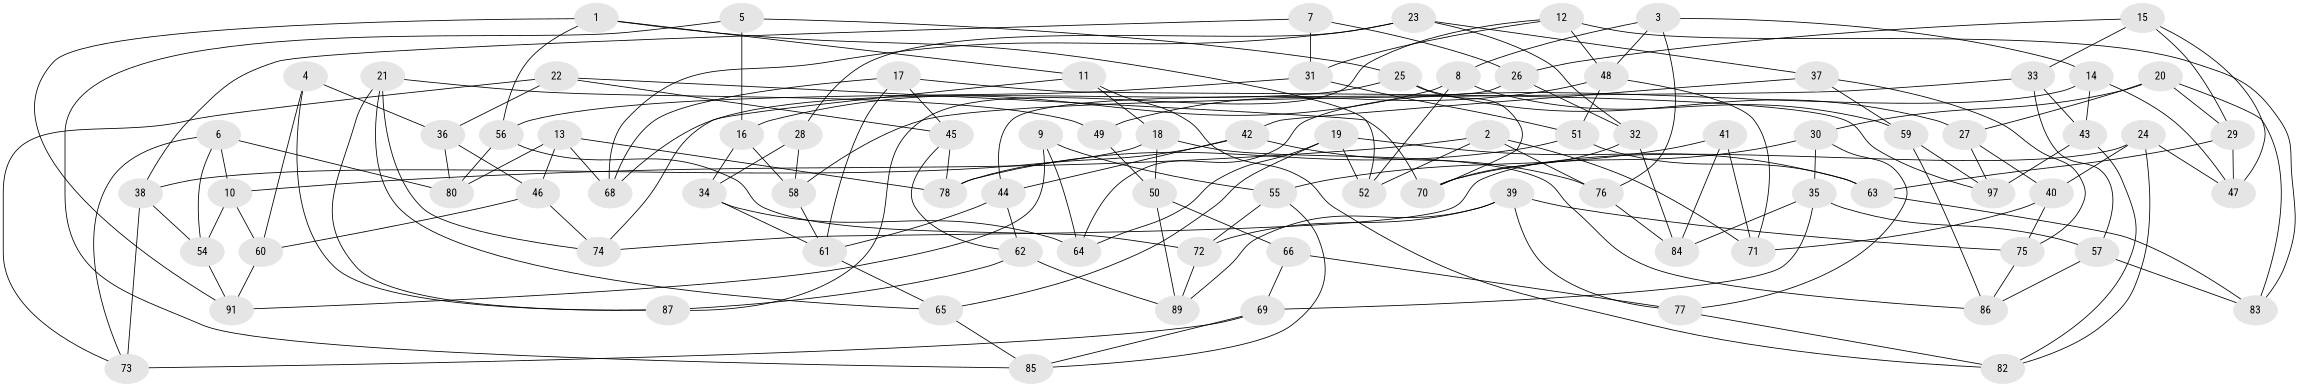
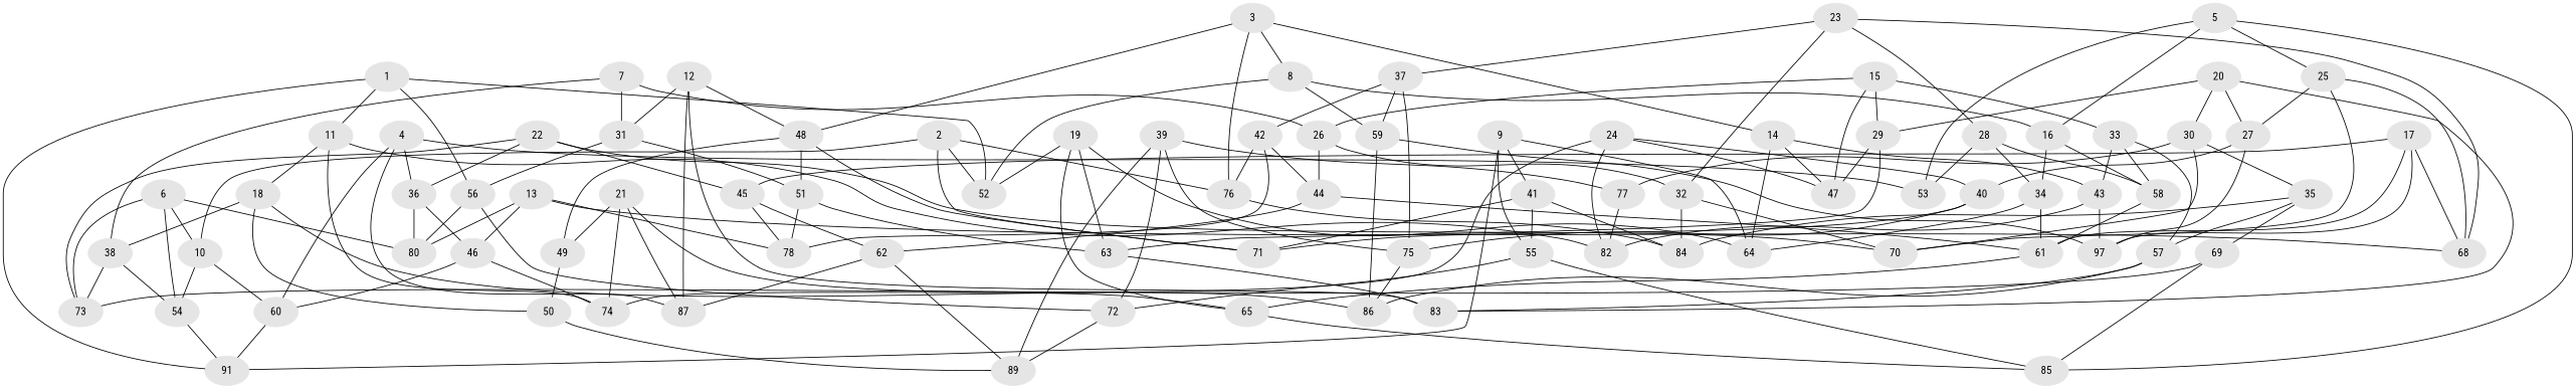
  graph {
    fontname="Roboto Condensed"
    node [color=gray90 fontname="Roboto Condensed" style=filled]
    edge [fontname="Roboto Condensed"]
    1
    11
    52
    56
    n5 [label=91]
    18
    74
    82
    80
    72
    2
    10
    71
    76
    60
    54
    84
    3
    8
    14
    48
    16
    59
    64
    43
    47
    49
    51
    4
    36
+   53
    87
    46
    5
    25
    85
    34
    58
    68
    27
    70
    6
    73
    7
    26
    31
    38
    32
    44
-   66
    77
    69
    n53 [label=97]
    86
    9
    41
    55
    50
    12
    83
    13
    78
    15
    29
    33
    63
    57
    61
    17
    45
    62
    n72 [label=89]
    19
    65
    20
    30
    40
    35
    21
    22
    23
    28
    37
    42
    75
    24
    39
    1 -- 11
    1 -- 52
    1 -- 56
    1 -- n5
    11 -- 18
    11 -- 74
    11 -- 82
    56 -- 80
    56 -- 72
    18 -- 38
    18 -- 86
    18 -- 50
    72 -- n72
    2 -- 52
    2 -- 10
    2 -- 71
    2 -- 76
    10 -- 60
    10 -- 54
    76 -- 84
    60 -- n5
    54 -- n5
    3 -- 76
    3 -- 8
    3 -- 14
    3 -- 48
    8 -- 52
    8 -- 16
    8 -- 59
    14 -- 64
    14 -- 43
    14 -- 47
    48 -- 71
    48 -- 49
    48 -- 51
    16 -- 34
    16 -- 58
    59 -- n53
    59 -- 86
    43 -- 82
    43 -- n53
    49 -- 50
    51 -- 78
    51 -- 63
    4 -- 60
    4 -- 36
+   4 -- 53
    4 -- 87
    36 -- 80
    36 -- 46
    46 -- 74
    46 -- 60
    5 -- 16
+   5 -- 53
    5 -- 25
    5 -- 85
    25 -- 68
    25 -- 27
    25 -- 70
    34 -- 64
    34 -- 61
    58 -- 61
    27 -- n53
    27 -- 40
    6 -- 80
    6 -- 10
    6 -- 54
    6 -- 73
    7 -- 26
    7 -- 31
    7 -- 38
    26 -- 32
    26 -- 44
    31 -- 56
    31 -- 51
    38 -- 54
    38 -- 73
    32 -- 84
    32 -- 70
    44 -- 61
    44 -- 62
-   66 -- 77
-   66 -- 69
    77 -- 82
    69 -- 85
    69 -- 73
    9 -- n5
    9 -- 64
+   9 -- 41
    9 -- 55
    41 -- 71
    41 -- 84
    41 -- 55
    55 -- 72
    55 -- 85
-   50 -- 66
    50 -- n72
    12 -- 48
    12 -- 87
    12 -- 31
    12 -- 83
    13 -- 80
    13 -- 46
    13 -- 68
    13 -- 78
    15 -- 47
    15 -- 26
    15 -- 29
    15 -- 33
    29 -- 47
    29 -- 63
    33 -- 43
    33 -- 58
    33 -- 57
    63 -- 83
    57 -- 86
    57 -- 83
    61 -- 65
    17 -- 68
    17 -- n53
    17 -- 61
    17 -- 45
    45 -- 78
    45 -- 62
    62 -- 87
    62 -- n72
    19 -- 52
    19 -- 64
    19 -- 63
    19 -- 65
    65 -- 85
    20 -- 27
    20 -- 83
    20 -- 29
    20 -- 30
    30 -- 70
    30 -- 77
    30 -- 35
    40 -- 71
    40 -- 75
    35 -- 84
    35 -- 69
    35 -- 57
    21 -- 74
    21 -- 49
    21 -- 87
    21 -- 65
    22 -- 36
    22 -- 70
    22 -- 73
    22 -- 45
    23 -- 68
    23 -- 32
    23 -- 28
    23 -- 37
+   28 -- 53
    28 -- 34
    28 -- 58
    37 -- 59
    37 -- 42
    37 -- 75
    42 -- 76
    42 -- 44
    42 -- 78
    75 -- 86
    24 -- 74
    24 -- 82
    24 -- 47
    24 -- 40
    39 -- 72
    39 -- 77
    39 -- n72
    39 -- 75
  }
